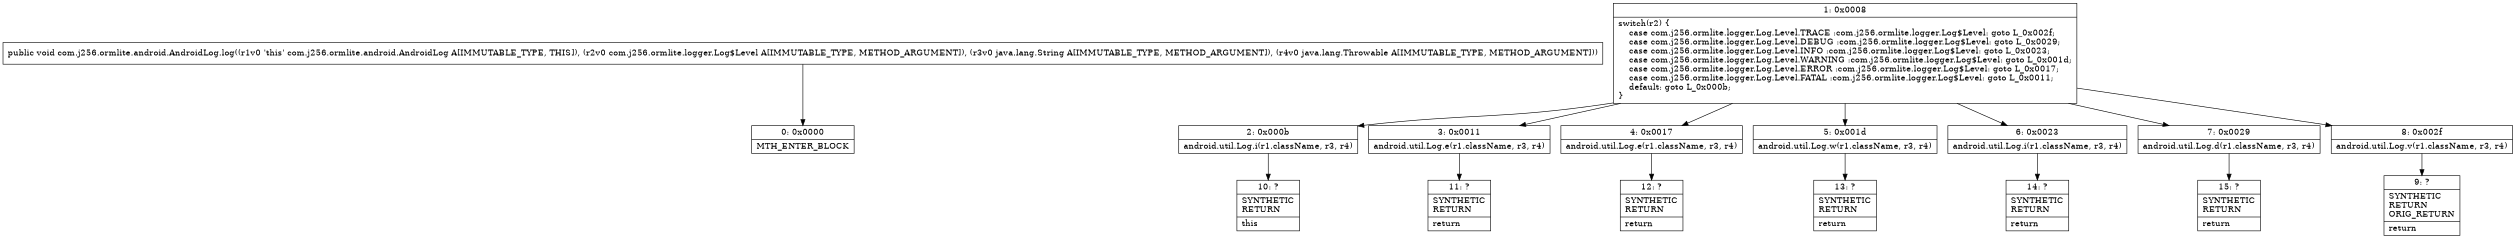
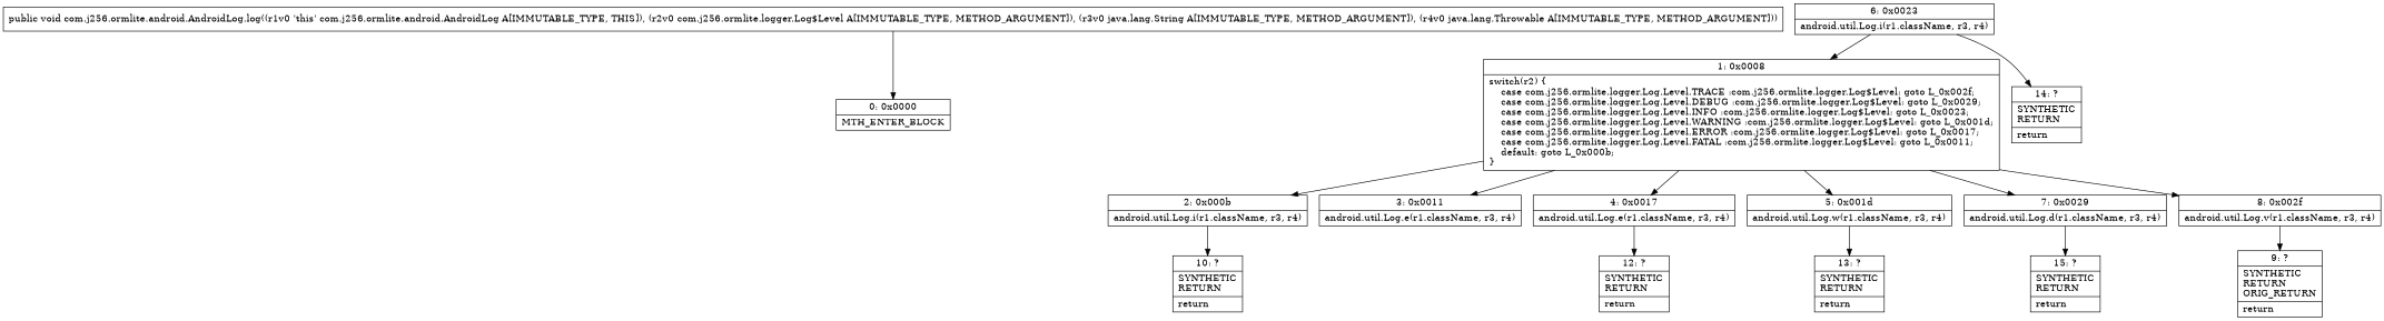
  digraph {
    node [shape=record]
    n1 [label="{0\:\ 0x0000|MTH_ENTER_BLOCK\l}"]
    n2 [label="{1\:\ 0x0008|switch(r2) \{\l    case com.j256.ormlite.logger.Log.Level.TRACE :com.j256.ormlite.logger.Log$Level: goto L_0x002f;\l    case com.j256.ormlite.logger.Log.Level.DEBUG :com.j256.ormlite.logger.Log$Level: goto L_0x0029;\l    case com.j256.ormlite.logger.Log.Level.INFO :com.j256.ormlite.logger.Log$Level: goto L_0x0023;\l    case com.j256.ormlite.logger.Log.Level.WARNING :com.j256.ormlite.logger.Log$Level: goto L_0x001d;\l    case com.j256.ormlite.logger.Log.Level.ERROR :com.j256.ormlite.logger.Log$Level: goto L_0x0017;\l    case com.j256.ormlite.logger.Log.Level.FATAL :com.j256.ormlite.logger.Log$Level: goto L_0x0011;\l    default: goto L_0x000b;\l\}\l}"]
    n3 [label="{2\:\ 0x000b|android.util.Log.i(r1.className, r3, r4)\l}"]
    n4 [label="{3\:\ 0x0011|android.util.Log.e(r1.className, r3, r4)\l}"]
    n5 [label="{4\:\ 0x0017|android.util.Log.e(r1.className, r3, r4)\l}"]
    n6 [label="{5\:\ 0x001d|android.util.Log.w(r1.className, r3, r4)\l}"]
    n7 [label="{6\:\ 0x0023|android.util.Log.i(r1.className, r3, r4)\l}"]
    n8 [label="{7\:\ 0x0029|android.util.Log.d(r1.className, r3, r4)\l}"]
    n9 [label="{8\:\ 0x002f|android.util.Log.v(r1.className, r3, r4)\l}"]
-   n10 [label="{10\:\ ?|SYNTHETIC\lRETURN\l|this\l}"]
-   n11 [label="{11\:\ ?|SYNTHETIC\lRETURN\l|return\l}"]
+   n10 [label="{10\:\ ?|SYNTHETIC\lRETURN\l|return\l}"]
    n12 [label="{12\:\ ?|SYNTHETIC\lRETURN\l|return\l}"]
    n13 [label="{13\:\ ?|SYNTHETIC\lRETURN\l|return\l}"]
    n14 [label="{14\:\ ?|SYNTHETIC\lRETURN\l|return\l}"]
    n15 [label="{15\:\ ?|SYNTHETIC\lRETURN\l|return\l}"]
    n16 [label="{9\:\ ?|SYNTHETIC\lRETURN\lORIG_RETURN\l|return\l}"]
    n17 [label="{public void com.j256.ormlite.android.AndroidLog.log((r1v0 'this' com.j256.ormlite.android.AndroidLog A[IMMUTABLE_TYPE, THIS]), (r2v0 com.j256.ormlite.logger.Log$Level A[IMMUTABLE_TYPE, METHOD_ARGUMENT]), (r3v0 java.lang.String A[IMMUTABLE_TYPE, METHOD_ARGUMENT]), (r4v0 java.lang.Throwable A[IMMUTABLE_TYPE, METHOD_ARGUMENT])) }"]
    n2 -> n3
    n2 -> n4
    n2 -> n5
    n2 -> n6
-   n2 -> n7
+   n7 -> n2
    n2 -> n8
    n2 -> n9
    n3 -> n10
-   n4 -> n11
    n5 -> n12
    n6 -> n13
    n7 -> n14
    n8 -> n15
    n9 -> n16
    n17 -> n1
  }
